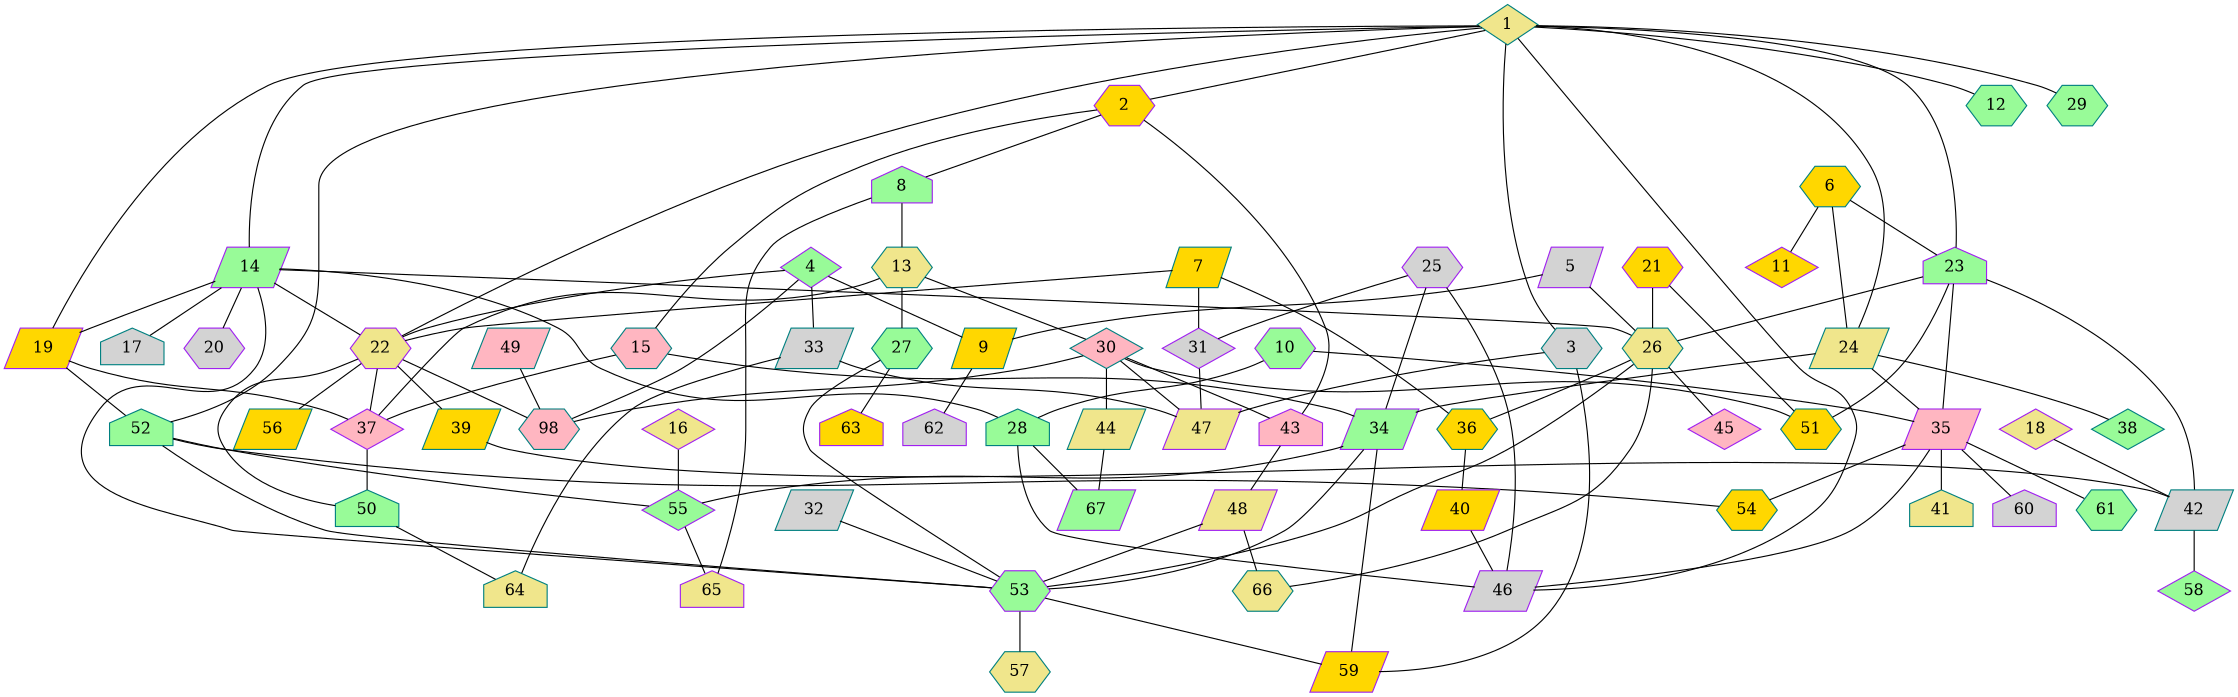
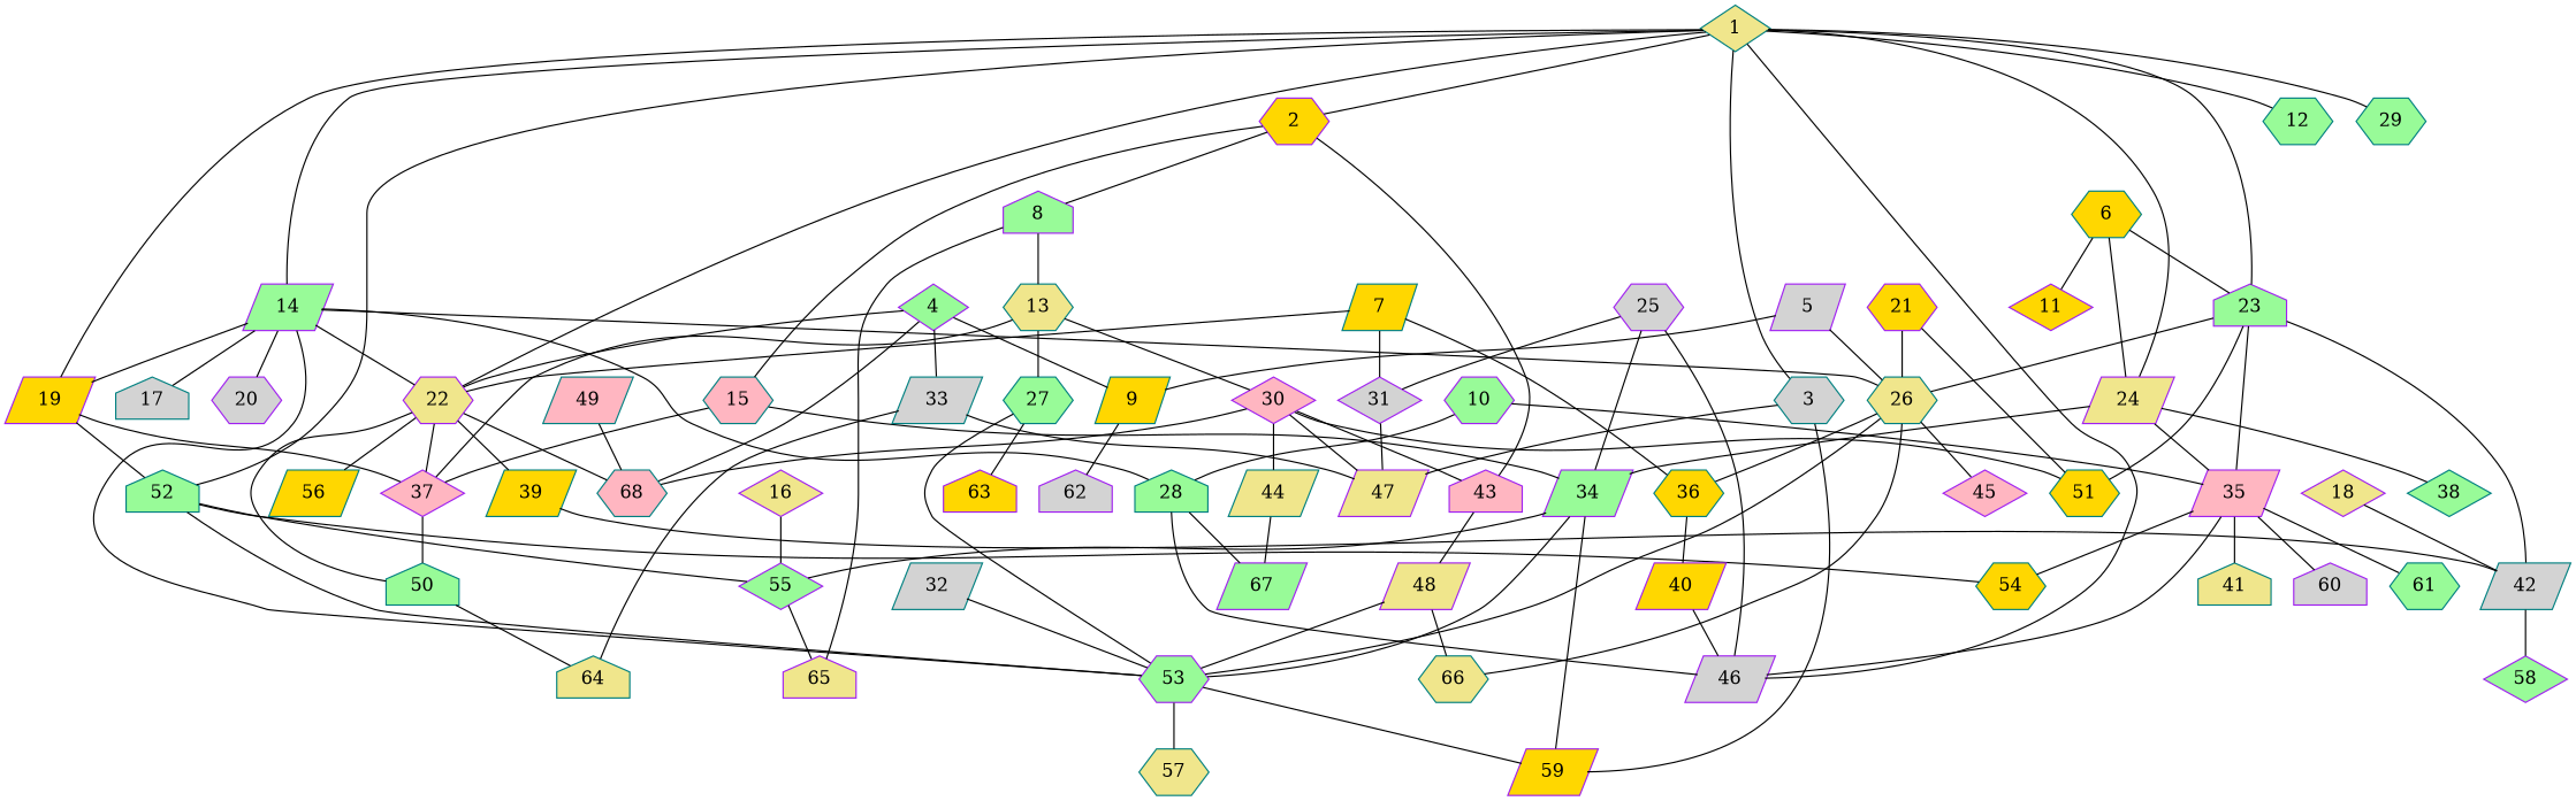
  graph {
    node [color=purple fillcolor=palegreen shape=hexagon style=filled]
    edge [weight=1.0]
    1 [color=teal fillcolor=khaki shape=diamond]
    2 [fillcolor=gold]
    3 [color=teal fillcolor=lightgrey]
    12 [color=teal]
    14 [shape=parallelogram]
    19 [fillcolor=gold shape=parallelogram]
    22 [fillcolor=khaki]
    23 [shape=house]
-   24 [color=teal fillcolor=khaki shape=parallelogram]
+   24 [fillcolor=khaki shape=parallelogram]
    29 [color=teal]
    46 [fillcolor=lightgrey shape=parallelogram]
    52 [color=teal shape=house]
    8 [shape=house]
    15 [color=teal fillcolor=lightpink]
    43 [fillcolor=lightpink shape=house]
    47 [fillcolor=khaki shape=parallelogram]
    59 [fillcolor=gold shape=parallelogram]
    26 [color=teal fillcolor=khaki]
    28 [color=teal shape=house]
    17 [color=teal fillcolor=lightgrey shape=house]
    20 [fillcolor=lightgrey]
    53
    37 [fillcolor=lightpink shape=diamond]
-   68 [color=teal fillcolor=lightpink label=98]
+   68 [color=teal fillcolor=lightpink]
    39 [color=teal fillcolor=gold shape=parallelogram]
    50 [color=teal shape=house]
    56 [color=teal fillcolor=gold shape=parallelogram]
    35 [fillcolor=lightpink shape=parallelogram]
    42 [color=teal fillcolor=lightgrey shape=parallelogram]
    51 [color=teal fillcolor=gold]
    34 [shape=parallelogram]
    38 [color=teal shape=diamond]
    55 [shape=diamond]
    54 [color=teal fillcolor=gold]
    13 [color=teal fillcolor=khaki]
    65 [fillcolor=khaki shape=house]
    48 [fillcolor=khaki shape=parallelogram]
    4 [shape=diamond]
    9 [color=teal fillcolor=gold shape=parallelogram]
    33 [color=teal fillcolor=lightgrey shape=parallelogram]
    62 [fillcolor=lightgrey shape=house]
    64 [color=teal fillcolor=khaki shape=house]
    5 [fillcolor=lightgrey shape=parallelogram]
    36 [color=teal fillcolor=gold]
    45 [fillcolor=lightpink shape=diamond]
    66 [color=teal fillcolor=khaki]
    6 [color=teal fillcolor=gold]
    11 [fillcolor=gold shape=diamond]
    7 [color=teal fillcolor=gold shape=parallelogram]
    31 [fillcolor=lightgrey shape=diamond]
    40 [fillcolor=gold shape=parallelogram]
    27 [color=teal]
-   30 [color=teal fillcolor=lightpink shape=diamond]
+   30 [fillcolor=lightpink shape=diamond]
    10
    67 [shape=parallelogram]
    41 [color=teal fillcolor=khaki shape=house]
    60 [fillcolor=lightgrey shape=house]
    61 [color=teal]
    63 [fillcolor=gold shape=house]
    44 [color=teal fillcolor=khaki shape=parallelogram]
    57 [color=teal fillcolor=khaki]
    16 [fillcolor=khaki shape=diamond]
    18 [fillcolor=khaki shape=diamond]
    58 [shape=diamond]
    21 [fillcolor=gold]
    25 [fillcolor=lightgrey]
    32 [color=teal fillcolor=lightgrey shape=parallelogram]
    49 [color=teal fillcolor=lightpink shape=parallelogram]
    1 -- 2
    1 -- 3
    1 -- 12
    1 -- 14
    1 -- 19
    1 -- 22
    1 -- 23
    1 -- 24
    1 -- 29
    1 -- 46
    1 -- 52
    2 -- 8
    2 -- 15
    2 -- 43
    3 -- 47
    3 -- 59
    14 -- 19
    14 -- 22
    14 -- 26
    14 -- 28
    14 -- 17
    14 -- 20
    14 -- 53
    19 -- 52
    19 -- 37
    22 -- 37 [weight=2.0]
    22 -- 68
    22 -- 39
    22 -- 50
    22 -- 56
    23 -- 26
    23 -- 35
    23 -- 42
    23 -- 51
    24 -- 35
    24 -- 34
    24 -- 38
    52 -- 53
    52 -- 55
    52 -- 54
    8 -- 13
    8 -- 65
    15 -- 37
    15 -- 34
    43 -- 48
    26 -- 53
    26 -- 36
    26 -- 45
    26 -- 66
    28 -- 46
    28 -- 67
    53 -- 59
    53 -- 57
    37 -- 50
    39 -- 42
    50 -- 64
    35 -- 46
    35 -- 54
    35 -- 41
    35 -- 60
    35 -- 61
    42 -- 58
    34 -- 59
    34 -- 53
    34 -- 55
    55 -- 65
    13 -- 37
    13 -- 27
    13 -- 30
    48 -- 53
    48 -- 66
    4 -- 22
    4 -- 68
    4 -- 9
    4 -- 33
    9 -- 62
    33 -- 47
    33 -- 64
    5 -- 26
    5 -- 9
    36 -- 40
    6 -- 23
    6 -- 24
    6 -- 11
    7 -- 22
    7 -- 36
    7 -- 31
    31 -- 47
    40 -- 46
    27 -- 53
    27 -- 63
    30 -- 43
    30 -- 47
    30 -- 68
    30 -- 51
    30 -- 44
    10 -- 28
    10 -- 35
    44 -- 67
    16 -- 55
    18 -- 42
    21 -- 26
    21 -- 51
    25 -- 46
    25 -- 34
    25 -- 31
    32 -- 53
    49 -- 68
  }
